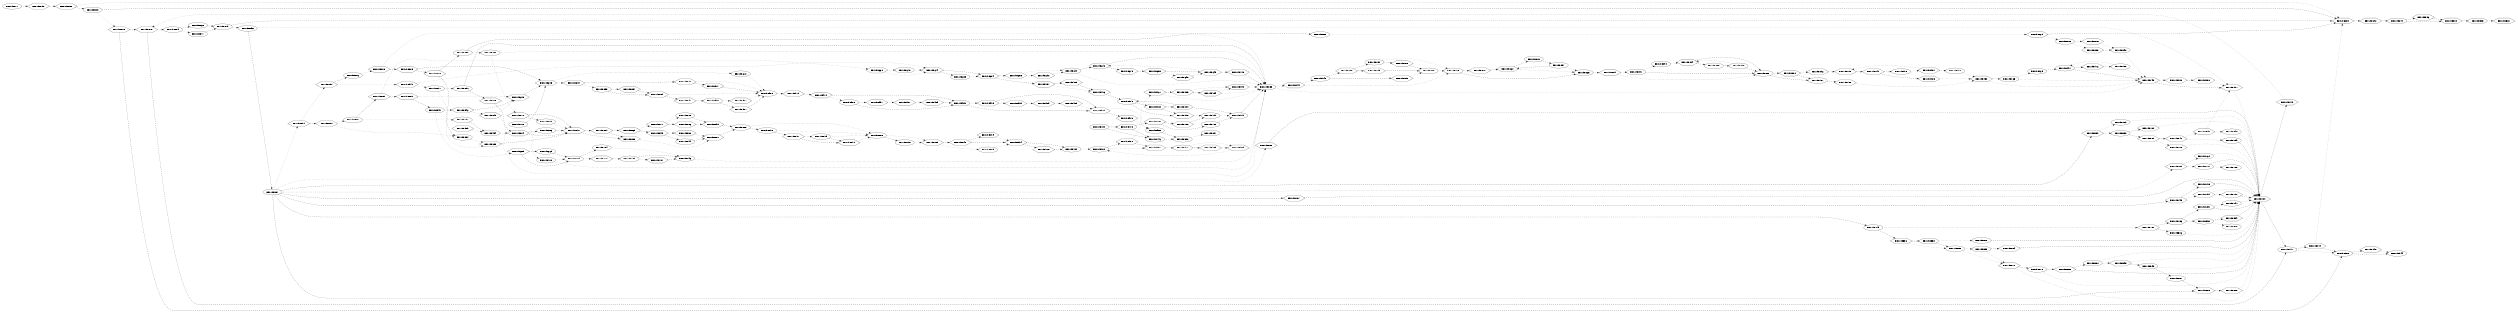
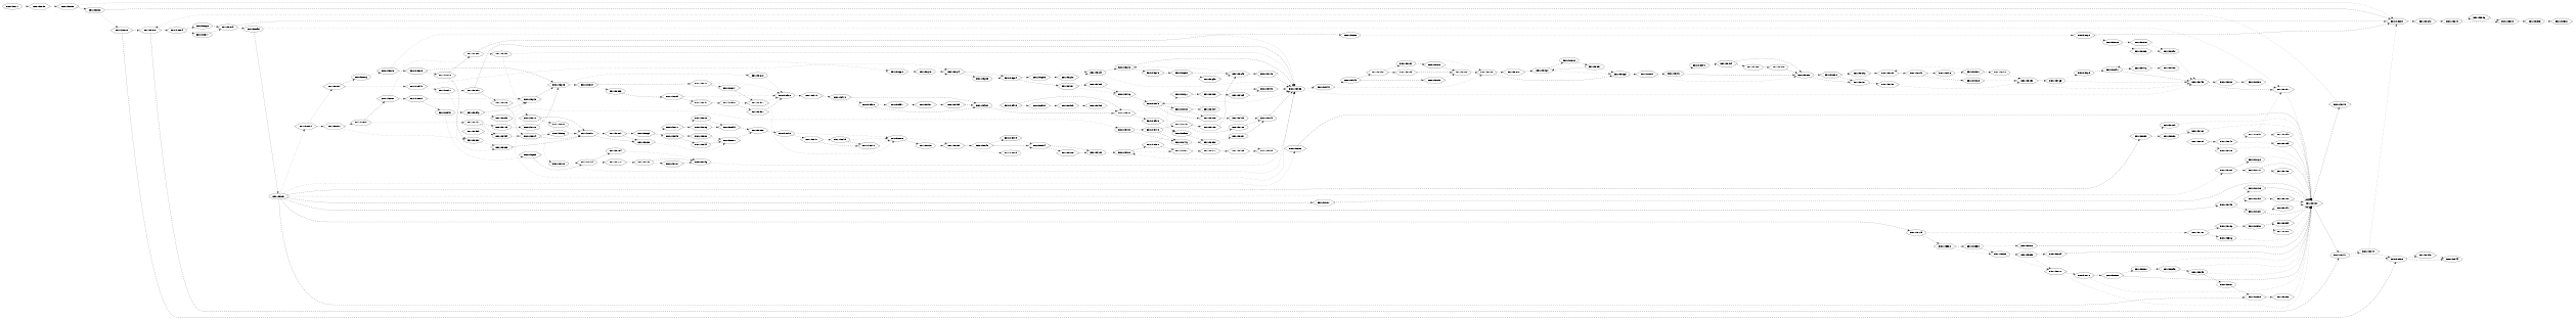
  digraph {
    fontname="DejaVu Sans Mono"
    rankdir=LR
    node [fontname="DejaVu Sans Mono" shape=hexagon]
    edge [fontname="DejaVu Sans Mono" style=dashed]
    BB_40a277 [shape=ellipse]
    BB_40a2de
    BB_40a2e3
    BB_40a2ed
    BB_40a318 [shape=ellipse]
    BB_40a2f2
    BB_40a31e
    BB_40a2fd [shape=ellipse]
    BB_40a348
    BB_40adec [shape=ellipse]
    BB_40a306
    BB_40a310
    BB_40ae05 [shape=ellipse]
    BB_40ae12
    BB_40a35f [shape=ellipse]
    BB_40add7 [shape=ellipse]
    BB_40adf5
    BB_40adff [shape=ellipse]
    BB_40a368 [shape=ellipse]
    BB_40a377 [shape=ellipse]
    BB_40addf
    BB_40a379 [shape=ellipse]
    BB_40a39e [shape=ellipse]
    BB_40a3a7 [shape=ellipse]
    BB_40adb4
    BB_40a3ae
    BB_40a3e0
    BB_40a43b
    BB_40a487
    BB_40a493
    BB_40a4d9 [shape=ellipse]
    BB_40a5ae
    BB_40a5d0
    BB_40adc0
    BB_40a3e8 [shape=ellipse]
    BB_40a430 [shape=ellipse]
    BB_40a441 [shape=ellipse]
    BB_40a46c [shape=ellipse]
    BB_40a499
    BB_40a4be
    BB_40a4e1
    BB_40a532
    BB_40a5ca
    BB_40a5dc
    BB_40a80d
    BB_40add0
    BB_40a3ed
    BB_40a421
    BB_40a45a [shape=ellipse]
    BB_40a4b2
    BB_40a4e6
    BB_40a526 [shape=ellipse]
    BB_40a53a [shape=ellipse]
    BB_40a553 [shape=ellipse]
    BB_40a5e2 [shape=ellipse]
    BB_40a8a1 [shape=ellipse]
    BB_40a816 [shape=ellipse]
    BB_40a9fb
    BB_40a3f1
    BB_40a415
    BB_40a3f5
    BB_40a409 [shape=ellipse]
    BB_40a3fe [shape=ellipse]
    BB_40a4eb
    BB_40a503 [shape=ellipse]
    BB_40a541 [shape=ellipse]
    BB_40a558 [shape=ellipse]
    BB_40a571
    BB_40a4f4 [shape=ellipse]
    BB_40a509
    BB_40a51a [shape=ellipse]
    BB_40a55f
    BB_40a57a [shape=ellipse]
    BB_40a583
    BB_40a58c [shape=ellipse]
    BB_40a595
    BB_40a59e [shape=ellipse]
    BB_40a5a7 [shape=ellipse]
    BB_40a5eb
    BB_40a707 [shape=ellipse]
    BB_40a8a8
    BB_40a81c
    BB_40a67f
    BB_40aa04 [shape=ellipse]
    BB_40a5ed
    BB_40a66c
+   BB_40a710 [shape=ellipse]
    BB_40a9ef [shape=ellipse]
    BB_40a8b2
    BB_40a5f2 [shape=ellipse]
    BB_40a602
    BB_40a678 [shape=ellipse]
    BB_40a718 [shape=ellipse]
    BB_40a7ad [shape=ellipse]
    BB_40aa1f
    BB_40a5f6
    BB_40a650
    BB_40a615
    BB_40a68a [shape=ellipse]
    BB_40a68f
    BB_40a5fa
-   BB_40a660 [shape=ellipse]
    BB_40a729 [shape=ellipse]
    BB_40a641 [shape=ellipse]
    BB_40a8cf
    BB_40abe3 [shape=ellipse]
    BB_40a74d
    BB_40a78f [shape=ellipse]
    BB_40ad98
    BB_40abf0
    BB_40ada1
    BB_40abfa [shape=ellipse]
    BB_40ac25 [shape=ellipse]
    BB_40a92e [shape=ellipse]
    BB_40a8d1
    BB_40a8e3 [shape=ellipse]
    BB_40a97b
    BB_40a8d7
-   BB_40a8e7
    BB_40a8ef
    BB_40a97d
    BB_40a780 [shape=ellipse]
    BB_40a796 [shape=ellipse]
    BB_40a6ae
    BB_40aba7
    BB_40a6b2
    BB_40a6bd [shape=ellipse]
    BB_40abab
    BB_40abb6
    BB_40a6d2 [shape=ellipse]
    BB_40abd1 [shape=ellipse]
    BB_40a6dc
    BB_40a6ec
    BB_40a6f2
    BB_40a6f3
    BB_40a702
    BB_40a721 [shape=ellipse]
    BB_40a7bc [shape=ellipse]
    BB_40a7f6 [shape=ellipse]
    BB_40aa36 [shape=ellipse]
    BB_40a7c3
    BB_40a802 [shape=ellipse]
    BB_40a787
    BB_40a7d8
    BB_40a7ea [shape=ellipse]
    BB_40a807 [shape=ellipse]
    BB_40abdb [shape=ellipse]
    BB_40abdd [shape=ellipse]
    BB_40a825
    BB_40a9e9
    BB_40aa0c [shape=ellipse]
    BB_40a82e
    BB_40a833 [shape=ellipse]
    BB_40a838 [shape=ellipse]
    BB_40a85c [shape=ellipse]
    BB_40a841
    BB_40a86d
    BB_40a850 [shape=ellipse]
    BB_40a875 [shape=ellipse]
    BB_40a8c2
    BB_40aa5b
    BB_40aaa4
    BB_40aa6b
    BB_40a87e
    BB_40a88a
    BB_40a892 [shape=ellipse]
    BB_40adac
    BB_40aaaa [shape=ellipse]
    BB_40aa77
    BB_40aa93
    BB_40aab3 [shape=ellipse]
    BB_40aace [shape=ellipse]
    BB_40a8f7
    BB_40a903 [shape=ellipse]
    BB_40a914
    BB_40a924
    BB_40a98e [shape=ellipse]
    BB_40a9ab [shape=ellipse]
    BB_40a997
    BB_40a9b5
    BB_40a9cd
    BB_40a9a7
    BB_40a9b9
    BB_40a9d2
    BB_40a9e3 [shape=ellipse]
    BB_40a9a9
    BB_40a9c9
    BB_40a9cb
    BB_40aa15
    BB_40aa86
    BB_40aa8c [shape=ellipse]
    BB_40aa9f [shape=ellipse]
    BB_40aaa2
    BB_40aa90
    BB_40aab7
    BB_40aade [shape=ellipse]
    BB_40aae0
    BB_40aab9 [shape=ellipse]
    BB_40aabd
    BB_40aae9 [shape=ellipse]
    BB_40aaf5
    BB_40ab0f
    BB_40ab09
    BB_40ab15
    BB_40ab1b [shape=ellipse]
    BB_40ab21 [shape=ellipse]
    BB_40ab31
    BB_40ab37
    BB_40ab64
    BB_40ab47 [shape=ellipse]
    BB_40ab85
    BB_40ab59
    BB_40ab5f
    BB_40ab89
    BB_40ab90
    BB_40abc8
    BB_40abd5
    BB_40abcf [shape=ellipse]
    BB_40ac01
    BB_40ac05
    BB_40ac41
    BB_40ac65 [shape=ellipse]
    BB_40ac13 [shape=ellipse]
    BB_40ac09
    BB_40ac0d [shape=ellipse]
    BB_40ac61
    BB_40ac89
    BB_40ac11
    BB_40ac43 [shape=ellipse]
    BB_40ac94 [shape=ellipse]
    BB_40acc3 [shape=ellipse]
    BB_40ac57 [shape=ellipse]
    BB_40ac9d [shape=ellipse]
    BB_40accc
    BB_40ad37 [shape=ellipse]
    BB_40acbf
    BB_40acd6
    BB_40ad5a
    BB_40aca5 [shape=ellipse]
    BB_40acb5 [shape=ellipse]
    BB_40acdc
    BB_40ad5c
    BB_40acfd
    BB_40ad0a [shape=ellipse]
    BB_40ad2e
    BB_40ad21
    BB_40ad2c [shape=ellipse]
    BB_40ad65 [shape=ellipse]
    BB_40ad6e [shape=ellipse]
    BB_40ad94 [shape=ellipse]
    BB_40ad76
    BB_40ad8a [shape=ellipse]
    BB_40a277 -> BB_40a2de [style=dotted]
    BB_40a2de -> BB_40a2e3 [style=dotted]
    BB_40a2e3 -> BB_40a2ed [style=dotted]
    BB_40a2e3 -> BB_40a318
    BB_40a2ed -> BB_40a2f2
    BB_40a318 -> BB_40a2ed
    BB_40a318 -> BB_40a31e [style=dotted]
    BB_40a2f2 -> BB_40a2fd
    BB_40a31e -> BB_40a348
    BB_40a31e -> BB_40adec
    BB_40a2fd -> BB_40a306
    BB_40a2fd -> BB_40a310
    BB_40a348 -> BB_40a35f [style=dotted]
    BB_40a348 -> BB_40add7
    BB_40adec -> BB_40adf5
    BB_40adec -> BB_40adff
    BB_40a306 -> BB_40a310
    BB_40a310 -> BB_40ae05
    BB_40ae05 -> BB_40ae12
    BB_40a35f -> BB_40a368
    BB_40a35f -> BB_40a377 [style=dotted]
    BB_40add7 -> BB_40adec [style=dotted]
    BB_40add7 -> BB_40addf
    BB_40adf5 -> BB_40adff [style=dotted]
    BB_40a368 -> BB_40a379
    BB_40a377 -> BB_40a379
    BB_40addf -> BB_40a2ed [style=dotted]
    BB_40addf -> BB_40adec
    BB_40a379 -> BB_40a2ed
    BB_40a379 -> BB_40a39e [style=dotted]
    BB_40a39e -> BB_40a3a7
    BB_40a39e -> BB_40adb4 [style=dotted]
    BB_40a3a7 -> BB_40a3ae [style=dotted]
    BB_40a3a7 -> BB_40a3e0
    BB_40a3a7 -> BB_40a43b [style=dotted]
    BB_40a3a7 -> BB_40a487
    BB_40a3a7 -> BB_40a493
    BB_40a3a7 -> BB_40a4d9
    BB_40a3a7 -> BB_40a5ae
    BB_40a3a7 -> BB_40a5d0 [style=dotted]
    BB_40adb4 -> BB_40adc0 [style=dotted]
    BB_40a3ae -> BB_40adc0
    BB_40a3e0 -> BB_40a3e8 [style=dotted]
    BB_40a3e0 -> BB_40a430 [style=dotted]
    BB_40a43b -> BB_40a441 [style=dotted]
    BB_40a43b -> BB_40a46c
    BB_40a487 -> BB_40adc0
    BB_40a493 -> BB_40a499 [style=dotted]
    BB_40a493 -> BB_40a4be
    BB_40a4d9 -> BB_40a4e1 [style=dotted]
    BB_40a4d9 -> BB_40a532
    BB_40a5ae -> BB_40a5ca
    BB_40a5d0 -> BB_40a5dc
    BB_40a5d0 -> BB_40a80d [style=dotted]
    BB_40adc0 -> BB_40add7
    BB_40adc0 -> BB_40add0
-   BB_40a3e8 -> BB_40a3ed
    BB_40a3e8 -> BB_40a421
    BB_40a430 -> BB_40adc0 [style=dotted]
    BB_40a441 -> BB_40adc0
    BB_40a441 -> BB_40a45a [style=dotted]
    BB_40a46c -> BB_40adc0 [style=dotted]
    BB_40a499 -> BB_40adc0 [style=dotted]
    BB_40a499 -> BB_40a4b2 [style=dotted]
    BB_40a4be -> BB_40adc0
    BB_40a4e1 -> BB_40a4e6
    BB_40a4e1 -> BB_40a526
    BB_40a532 -> BB_40a53a
    BB_40a532 -> BB_40a553 [style=dotted]
    BB_40a5ca -> BB_40adc0 [style=dotted]
    BB_40a5dc -> BB_40a5e2 [style=dotted]
    BB_40a5dc -> BB_40a8a1 [style=dotted]
    BB_40a80d -> BB_40a816
    BB_40a80d -> BB_40a9fb [style=dotted]
    BB_40add0 -> BB_40a348 [style=dotted]
    BB_40a3ed -> BB_40a3f1
    BB_40a3ed -> BB_40a415 [style=dotted]
    BB_40a421 -> BB_40adc0 [style=dotted]
    BB_40a45a -> BB_40adc0 [style=dotted]
    BB_40a4b2 -> BB_40adc0
-   BB_40a4e6 -> BB_40a4eb
+   BB_40a493 -> BB_40a4eb
    BB_40a4e6 -> BB_40a503
    BB_40a526 -> BB_40adc0 [style=dotted]
    BB_40a53a -> BB_40a553
    BB_40a53a -> BB_40a541 [style=dotted]
    BB_40a553 -> BB_40a558 [style=dotted]
    BB_40a553 -> BB_40a571 [style=dotted]
    BB_40a5e2 -> BB_40a5eb
    BB_40a5e2 -> BB_40a707 [style=dotted]
    BB_40a8a1 -> BB_40a8a8 [style=dotted]
    BB_40a816 -> BB_40a81c [style=dotted]
    BB_40a9fb -> BB_40a67f [style=dotted]
    BB_40a9fb -> BB_40aa04 [style=dotted]
    BB_40a3f1 -> BB_40a3f5 [style=dotted]
    BB_40a3f1 -> BB_40a409 [style=dotted]
    BB_40a415 -> BB_40adc0 [style=dotted]
    BB_40a3f5 -> BB_40adb4 [style=dotted]
    BB_40a3f5 -> BB_40a3fe [style=dotted]
    BB_40a409 -> BB_40adc0
    BB_40a3fe -> BB_40adc0 [style=dotted]
    BB_40a4eb -> BB_40adc0
    BB_40a4eb -> BB_40a4f4 [style=dotted]
    BB_40a503 -> BB_40a509
    BB_40a503 -> BB_40a51a [style=dotted]
    BB_40a541 -> BB_40adc0
    BB_40a558 -> BB_40a571 [style=dotted]
    BB_40a558 -> BB_40a55f
    BB_40a571 -> BB_40adc0 [style=dotted]
    BB_40a571 -> BB_40a57a
    BB_40a4f4 -> BB_40adc0 [style=dotted]
    BB_40a509 -> BB_40adc0
    BB_40a51a -> BB_40adc0 [style=dotted]
    BB_40a55f -> BB_40adc0
    BB_40a57a -> BB_40adc0 [style=dotted]
    BB_40a57a -> BB_40a583
    BB_40a583 -> BB_40adc0
    BB_40a583 -> BB_40a58c
    BB_40a58c -> BB_40adc0 [style=dotted]
    BB_40a58c -> BB_40a595 [style=dotted]
    BB_40a595 -> BB_40adc0 [style=dotted]
    BB_40a595 -> BB_40a59e
    BB_40a59e -> BB_40adc0 [style=dotted]
    BB_40a59e -> BB_40a5a7
    BB_40a5a7 -> BB_40a5ae
    BB_40a5eb -> BB_40a5ed
    BB_40a5eb -> BB_40a66c [style=dotted]
+   BB_40a707 -> BB_40a710
    BB_40a707 -> BB_40a9ef
    BB_40a8a8 -> BB_40a8b2
    BB_40a81c -> BB_40abe3 [style=dotted]
    BB_40a81c -> BB_40a825
    BB_40a67f -> BB_40a68a
    BB_40a67f -> BB_40a68f
    BB_40aa04 -> BB_40a8a8 [style=dotted]
    BB_40aa04 -> BB_40aa0c
    BB_40a5ed -> BB_40a5f2
    BB_40a5ed -> BB_40a602 [style=dotted]
    BB_40a66c -> BB_40a67f [style=dotted]
    BB_40a66c -> BB_40a678 [style=dotted]
+   BB_40a710 -> BB_40a718 [style=dotted]
+   BB_40a710 -> BB_40a7ad [style=dotted]
    BB_40a9ef -> BB_40aa1f
    BB_40a8b2 -> BB_40a8c2
    BB_40a8b2 -> BB_40aa5b
    BB_40a5f2 -> BB_40a5f6 [style=dotted]
    BB_40a5f2 -> BB_40a650 [style=dotted]
    BB_40a602 -> BB_40a615
    BB_40a678 -> BB_40a67f [style=dotted]
    BB_40a718 -> BB_40a615
    BB_40a718 -> BB_40a721 [style=dotted]
    BB_40a7ad -> BB_40a7bc
    BB_40a7ad -> BB_40a7f6
    BB_40aa1f -> BB_40a8b2
    BB_40aa1f -> BB_40aa36
    BB_40a5f6 -> BB_40a602
    BB_40a5f6 -> BB_40a5fa [style=dotted]
-   BB_40a650 -> BB_40a660
    BB_40a650 -> BB_40a729
    BB_40a615 -> BB_40a641 [style=dotted]
    BB_40a615 -> BB_40a8cf [style=dotted]
    BB_40a68a -> BB_40a68f [style=dotted]
    BB_40a68f -> BB_40a6ae
    BB_40a68f -> BB_40aba7
    BB_40a5fa -> BB_40a602 [style=dotted]
    BB_40a5fa -> BB_40abe3 [style=dotted]
-   BB_40a660 -> BB_40a729
    BB_40a729 -> BB_40a74d [style=dotted]
    BB_40a729 -> BB_40a78f
    BB_40a641 -> BB_40a92e [style=dotted]
    BB_40a8cf -> BB_40a8d1
    BB_40a8cf -> BB_40a8e3 [style=dotted]
    BB_40abe3 -> BB_40ad98 [style=dotted]
    BB_40abe3 -> BB_40abf0 [style=dotted]
    BB_40a74d -> BB_40a780
    BB_40a78f -> BB_40a796 [style=dotted]
    BB_40ad98 -> BB_40adb4
    BB_40ad98 -> BB_40ada1 [style=dotted]
    BB_40abf0 -> BB_40abfa [style=dotted]
    BB_40abf0 -> BB_40ac25 [style=dotted]
    BB_40ada1 -> BB_40adac
    BB_40abfa -> BB_40ac01
    BB_40abfa -> BB_40ac05
    BB_40ac25 -> BB_40ac41
    BB_40ac25 -> BB_40ac65
    BB_40a92e -> BB_40a97b
    BB_40a8d1 -> BB_40a92e [style=dotted]
    BB_40a8d1 -> BB_40a8d7
-   BB_40a8e3 -> BB_40a8e7
    BB_40a8e3 -> BB_40a8ef
    BB_40a97b -> BB_40a97d [style=dotted]
-   BB_40a8d7 -> BB_40a92e
-   BB_40a8e7 -> BB_40a8ef
+   BB_40a8d7 -> BB_40a914
    BB_40a8ef -> BB_40a92e [style=dotted]
    BB_40a8ef -> BB_40a8f7
    BB_40a97d -> BB_40a98e [style=dotted]
    BB_40a97d -> BB_40a9ab
    BB_40a780 -> BB_40a796
    BB_40a780 -> BB_40a787 [style=dotted]
    BB_40a796 -> BB_40abe3 [style=dotted]
    BB_40a6ae -> BB_40a6b2 [style=dotted]
    BB_40a6ae -> BB_40a6bd [style=dotted]
    BB_40aba7 -> BB_40abab
    BB_40aba7 -> BB_40abb6 [style=dotted]
    BB_40a6b2 -> BB_40a6bd [style=dotted]
    BB_40a6bd -> BB_40abe3 [style=dotted]
    BB_40a6bd -> BB_40a6d2
    BB_40abab -> BB_40abb6
    BB_40abb6 -> BB_40abd1
    BB_40a6d2 -> BB_40abe3
    BB_40a6d2 -> BB_40a6dc
    BB_40abd1 -> BB_40abc8
    BB_40abd1 -> BB_40abd5
    BB_40a6dc -> BB_40a6ec
    BB_40a6ec -> BB_40a6f2 [style=dotted]
    BB_40a6ec -> BB_40a6f3
    BB_40a6f2 -> BB_40a6f3 [style=dotted]
    BB_40a6f3 -> BB_40a6d2 [style=dotted]
    BB_40a6f3 -> BB_40a702 [style=dotted]
    BB_40a702 -> BB_40abe3
    BB_40a721 -> BB_40a729 [style=dotted]
    BB_40a721 -> BB_40abe3 [style=dotted]
    BB_40a7bc -> BB_40a7f6
    BB_40a7bc -> BB_40a7c3
    BB_40a7f6 -> BB_40a802
    BB_40aa36 -> BB_40a8b2
    BB_40a7c3 -> BB_40a7d8
    BB_40a7c3 -> BB_40a7ea
    BB_40a802 -> BB_40a807 [style=dotted]
    BB_40a787 -> BB_40a796
-   BB_40a7d8 -> BB_40abdb
+   BB_40a7d8 -> BB_40a6f3
    BB_40a7ea -> BB_40abdd
-   BB_40abcf -> BB_40abdd
+   BB_40a807 -> BB_40abdd
    BB_40abdb -> BB_40abdd [style=dotted]
    BB_40abdd -> BB_40abe3
    BB_40a825 -> BB_40a615
    BB_40a825 -> BB_40a82e
    BB_40a9e9 -> BB_40a9ef [style=dotted]
    BB_40aa0c -> BB_40abe3
    BB_40aa0c -> BB_40aa15
    BB_40a82e -> BB_40a8a1
    BB_40a82e -> BB_40a833
    BB_40a833 -> BB_40a838 [style=dotted]
    BB_40a833 -> BB_40a85c
    BB_40a838 -> BB_40abe3 [style=dotted]
    BB_40a838 -> BB_40a841 [style=dotted]
    BB_40a85c -> BB_40a86d [style=dotted]
    BB_40a841 -> BB_40a8b2
    BB_40a841 -> BB_40a850
    BB_40a86d -> BB_40a2ed
    BB_40a86d -> BB_40a875 [style=dotted]
    BB_40a850 -> BB_40a8b2 [style=dotted]
    BB_40a875 -> BB_40a87e
    BB_40a875 -> BB_40a88a [style=dotted]
    BB_40a8c2 -> BB_40aaa4 [style=dotted]
    BB_40aa5b -> BB_40a8c2
    BB_40aa5b -> BB_40aa6b
    BB_40aaa4 -> BB_40aaaa
    BB_40aa6b -> BB_40aa77 [style=dotted]
    BB_40aa6b -> BB_40aa93
    BB_40a87e -> BB_40a892 [style=dotted]
    BB_40a88a -> BB_40a892 [style=dotted]
    BB_40a892 -> BB_40ad98 [style=dotted]
    BB_40adac -> BB_40adb4 [style=dotted]
    BB_40aaaa -> BB_40aab3
-   BB_40aaaa -> BB_40aace [style=dotted]
+   BB_40a914 -> BB_40aace [style=dotted]
    BB_40aa77 -> BB_40aa86
    BB_40aa77 -> BB_40aa8c [style=dotted]
    BB_40aa93 -> BB_40aa9f
    BB_40aa93 -> BB_40aaa2 [style=dotted]
    BB_40aab3 -> BB_40aace [style=dotted]
    BB_40aab3 -> BB_40aab7
    BB_40aace -> BB_40aade
    BB_40aace -> BB_40aae0 [style=dotted]
    BB_40a8f7 -> BB_40a903
    BB_40a903 -> BB_40a914 [style=dotted]
    BB_40a903 -> BB_40a924
    BB_40a914 -> BB_40a92e [style=dotted]
    BB_40a924 -> BB_40a92e
    BB_40a98e -> BB_40a9ab
    BB_40a98e -> BB_40a997
-   BB_40a9ab -> BB_40a9b5 [style=dotted]
    BB_40a9ab -> BB_40a9cd
    BB_40a997 -> BB_40a9a7 [style=dotted]
    BB_40a9b5 -> BB_40a9cd
    BB_40a9b5 -> BB_40a9b9 [style=dotted]
    BB_40a9cd -> BB_40a9d2
    BB_40a9cd -> BB_40a9e3 [style=dotted]
    BB_40a9a7 -> BB_40a9a9 [style=dotted]
    BB_40a9b9 -> BB_40a9c9 [style=dotted]
    BB_40a9d2 -> BB_40a9e3 [style=dotted]
    BB_40a9e3 -> BB_40a802
    BB_40a9a9 -> BB_40a9ab
    BB_40a9c9 -> BB_40a9cb [style=dotted]
    BB_40a9cb -> BB_40a9cd [style=dotted]
    BB_40aa15 -> BB_40aa1f
    BB_40aa86 -> BB_40aa90 [style=dotted]
    BB_40aa8c -> BB_40aa90
    BB_40aa9f -> BB_40aaa4
    BB_40aaa2 -> BB_40aaa4 [style=dotted]
    BB_40aa90 -> BB_40aaaa
    BB_40aab7 -> BB_40aab9 [style=dotted]
    BB_40aab7 -> BB_40aabd
    BB_40aade -> BB_40aae0 [style=dotted]
    BB_40aae0 -> BB_40aae9 [style=dotted]
    BB_40aae0 -> BB_40aaf5
    BB_40aab9 -> BB_40aace [style=dotted]
    BB_40aab9 -> BB_40aabd
    BB_40aabd -> BB_40aace [style=dotted]
    BB_40aae9 -> BB_40ab0f [style=dotted]
    BB_40aaf5 -> BB_40ab0f
    BB_40aaf5 -> BB_40ab09
    BB_40ab0f -> BB_40ab15
    BB_40ab0f -> BB_40ab1b
    BB_40ab09 -> BB_40ab0f [style=dotted]
    BB_40ab15 -> BB_40ab1b
    BB_40ab1b -> BB_40ab21 [style=dotted]
    BB_40ab21 -> BB_40ab31
    BB_40ab21 -> BB_40ab37 [style=dotted]
    BB_40ab31 -> BB_40ab37
    BB_40ab31 -> BB_40ab64 [style=dotted]
    BB_40ab37 -> BB_40ab47 [style=dotted]
    BB_40ab64 -> BB_40abe3 [style=dotted]
    BB_40ab64 -> BB_40ab85
    BB_40ab47 -> BB_40ab59
    BB_40ab47 -> BB_40ab5f [style=dotted]
    BB_40ab85 -> BB_40ab89
    BB_40ab85 -> BB_40ab90 [style=dotted]
    BB_40ab59 -> BB_40ab5f [style=dotted]
    BB_40ab5f -> BB_40ab21 [style=dotted]
    BB_40ab89 -> BB_40abe3 [style=dotted]
    BB_40ab89 -> BB_40ab90 [style=dotted]
    BB_40ab90 -> BB_40abe3 [style=dotted]
    BB_40abc8 -> BB_40abd5
    BB_40abc8 -> BB_40abcf
    BB_40abd5 -> BB_40abdb
    BB_40abcf -> BB_40abd1
    BB_40ac01 -> BB_40ac13 [style=dotted]
    BB_40ac05 -> BB_40ac09
    BB_40ac05 -> BB_40ac0d
    BB_40ac41 -> BB_40ac61
    BB_40ac65 -> BB_40ac89
    BB_40ac13 -> BB_40ac25 [style=dotted]
    BB_40ac09 -> BB_40ac13
    BB_40ac0d -> BB_40ac25 [style=dotted]
    BB_40ac0d -> BB_40ac11
    BB_40ac61 -> BB_40ac65 [style=dotted]
    BB_40ac61 -> BB_40ac43
    BB_40ac89 -> BB_40ac94 [style=dotted]
    BB_40ac89 -> BB_40acc3 [style=dotted]
    BB_40ac11 -> BB_40ac13
    BB_40ac43 -> BB_40ac57
    BB_40ac94 -> BB_40acc3
    BB_40ac94 -> BB_40ac9d [style=dotted]
    BB_40acc3 -> BB_40accc [style=dotted]
    BB_40acc3 -> BB_40ad37
    BB_40ac57 -> BB_40ac65 [style=dotted]
    BB_40ac57 -> BB_40ac61
    BB_40ac9d -> BB_40acbf [style=dotted]
    BB_40accc -> BB_40ad37
    BB_40accc -> BB_40acd6 [style=dotted]
    BB_40ad37 -> BB_40ad5a
    BB_40acbf -> BB_40acc3
    BB_40acbf -> BB_40aca5
    BB_40acd6 -> BB_40acdc [style=dotted]
    BB_40ad5a -> BB_40ad5c [style=dotted]
    BB_40aca5 -> BB_40acb5
    BB_40acb5 -> BB_40acc3
-   BB_40acb5 -> BB_40acbf [style=dotted]
    BB_40acdc -> BB_40acfd
    BB_40ad5c -> BB_40ad98 [style=dotted]
    BB_40ad5c -> BB_40ad65
    BB_40acfd -> BB_40ad0a
    BB_40acfd -> BB_40ad2e
    BB_40ad0a -> BB_40ad21 [style=dotted]
    BB_40ad2e -> BB_40ad5c [style=dotted]
    BB_40ad21 -> BB_40acdc [style=dotted]
    BB_40ad21 -> BB_40ad2c
    BB_40ad2c -> BB_40ad5c [style=dotted]
    BB_40ad65 -> BB_40ad98 [style=dotted]
    BB_40ad65 -> BB_40ad6e [style=dotted]
    BB_40ad6e -> BB_40ad94
    BB_40ad94 -> BB_40ad98
    BB_40ad94 -> BB_40ad76
    BB_40ad76 -> BB_40ad8a [style=dotted]
    BB_40ad8a -> BB_40ad98 [style=dotted]
    BB_40ad8a -> BB_40ad94 [style=dotted]
  }
